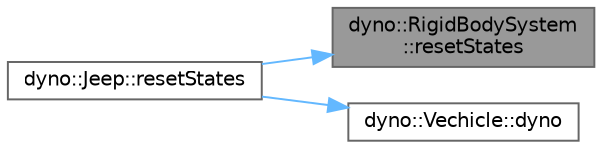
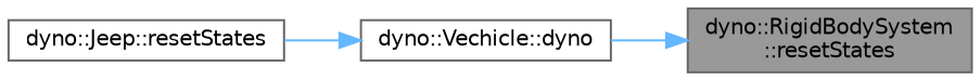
  digraph {
    rankdir=RL
    node [color=grey40 fillcolor=white fontname=Helvetica fontsize=10 shape=box style=filled]
    edge [color=steelblue1 dir=back fontname=Helvetica fontsize=10 labelfontname=Helvetica labelfontsize=10 style=solid]
    n1 [color=gray40 fillcolor=grey60 fontcolor=black height=0.2 label="dyno::RigidBodySystem\l::resetStates" width=0.4]
    n2 [height=0.2 label="dyno::Vechicle::dyno" width=0.4]
    n3 [height=0.2 label="dyno::Jeep::resetStates" width=0.4]
-   n1 -> n3
+   n1 -> n2
    n2 -> n3
  }
